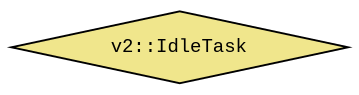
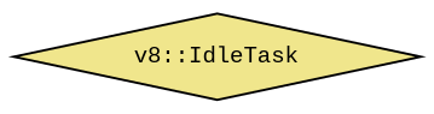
  digraph {
    rankdir=TB
    fontname="Liberation Mono"
-   n1 [color=black fillcolor=khaki fontname="Liberation Mono" fontsize=10 height=0.2 label="v2::IdleTask" shape=diamond style=filled width=0.4]
+   n1 [color=black fillcolor=khaki fontname="Liberation Mono" fontsize=10 height=0.2 label="v8::IdleTask" shape=diamond style=filled width=0.4]
  }
